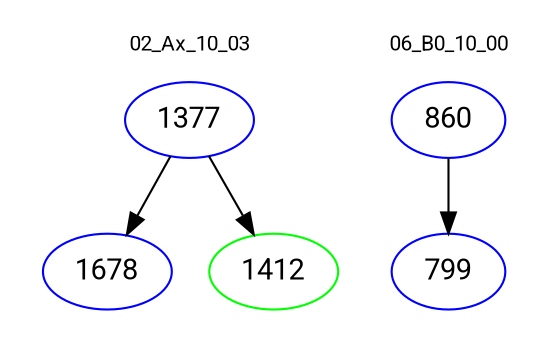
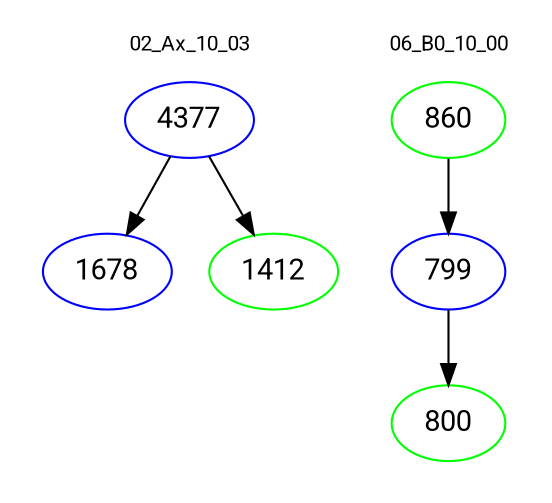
  digraph {
    fontname=Roboto
    node [color=blue fontname=Roboto]
    edge [color=black fontname=Roboto]
-   n1 [label=1377]
+   n1 [label=4377]
    n2 [label=1678]
    n3 [color=green label=1412]
    n4 [label=799]
-   n6 [label=860]
+   n5 [color=green label=800]
+   n6 [color=green label=860]
    subgraph cluster_1 {
      color=white
      fontsize=10
      label="02_Ax_10_03"
      n1
      n2
      n3
    }
    subgraph cluster_2 {
      color=white
      fontsize=10
      label="06_B0_10_00"
      n4
+     n5
      n6
    }
    n1 -> n2
    n1 -> n3
+   n4 -> n5
    n6 -> n4
  }
